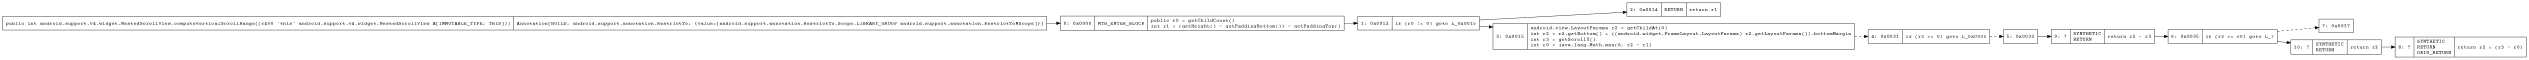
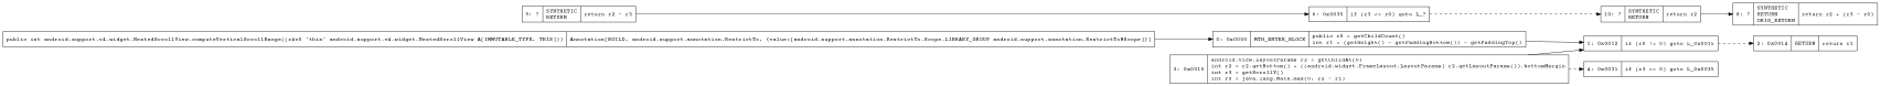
  digraph {
    fontname="Courier Prime"
    rankdir=LR
    node [fontname="Courier Prime" shape=record]
    edge [fontname="Courier Prime"]
    n1 [label="{0\:\ 0x0000|MTH_ENTER_BLOCK\l|public r0 = getChildCount()\lint r1 = (getHeight() \- getPaddingBottom()) \- getPaddingTop()\l}"]
    n2 [label="{1\:\ 0x0012|if (r0 != 0) goto L_0x0015\l}"]
    n3 [label="{2\:\ 0x0014|RETURN\l|return r1\l}"]
    n4 [label="{3\:\ 0x0015|android.view.LayoutParams r2 = getChildAt(0)\lint r2 = r2.getBottom() + ((android.widget.FrameLayout.LayoutParams) r2.getLayoutParams()).bottomMargin\lint r3 = getScrollY()\lint r0 = java.lang.Math.max(0, r2 \- r1)\l}"]
    n5 [label="{4\:\ 0x0031|if (r3 \>= 0) goto L_0x0035\l}"]
-   n6 [label="{5\:\ 0x0033}"]
    n7 [label="{9\:\ ?|SYNTHETIC\lRETURN\l|return r2 \- r3\l}"]
    n8 [label="{6\:\ 0x0035|if (r3 \<= r0) goto L_?\l}"]
-   n9 [label="{7\:\ 0x0037}"]
    n10 [label="{10\:\ ?|SYNTHETIC\lRETURN\l|return r2\l}"]
    n11 [label="{8\:\ ?|SYNTHETIC\lRETURN\lORIG_RETURN\l|return r2 + (r3 \- r0)\l}"]
    n12 [label="{public int android.support.v4.widget.NestedScrollView.computeVerticalScrollRange((r4v0 'this' android.support.v4.widget.NestedScrollView A[IMMUTABLE_TYPE, THIS]))  | Annotation[BUILD, android.support.annotation.RestrictTo, \{value=[android.support.annotation.RestrictTo.Scope.LIBRARY_GROUP android.support.annotation.RestrictTo$Scope]\}]\l}"]
    n1 -> n2
-   n2 -> n3 [style=solid]
-   n2 -> n4
+   n2 -> n3 [style=dashed]
+   n4 -> n2
    n4 -> n5 [style=dashed]
-   n5 -> n6 [style=dashed]
-   n6 -> n7
    n7 -> n8
-   n8 -> n9 [style=dashed]
-   n8 -> n10
+   n8 -> n10 [style=dashed]
    n10 -> n11
    n12 -> n1
  }
